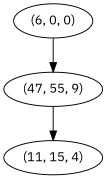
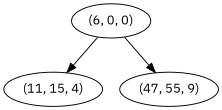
  digraph {
    fontname="IBM Plex Sans"
    node [fontname="IBM Plex Sans"]
    edge [fontname="IBM Plex Sans"]
    n1 [label="(6, 0, 0)"]
    "(11, 15, 4)"
    "(47, 55, 9)"
-   "(47, 55, 9)" -> "(11, 15, 4)"
+   n1 -> "(11, 15, 4)"
    n1 -> "(47, 55, 9)"
  }
